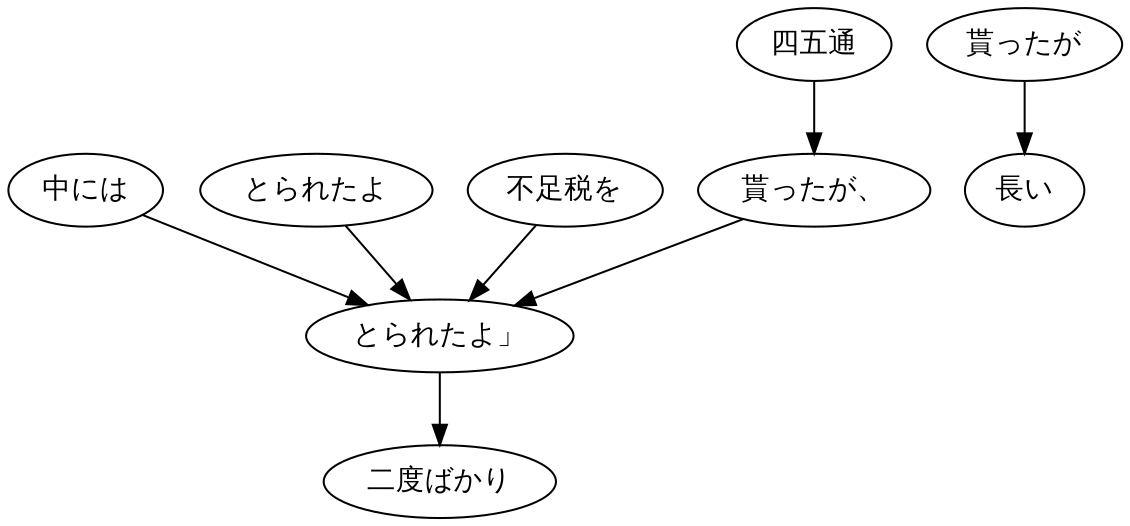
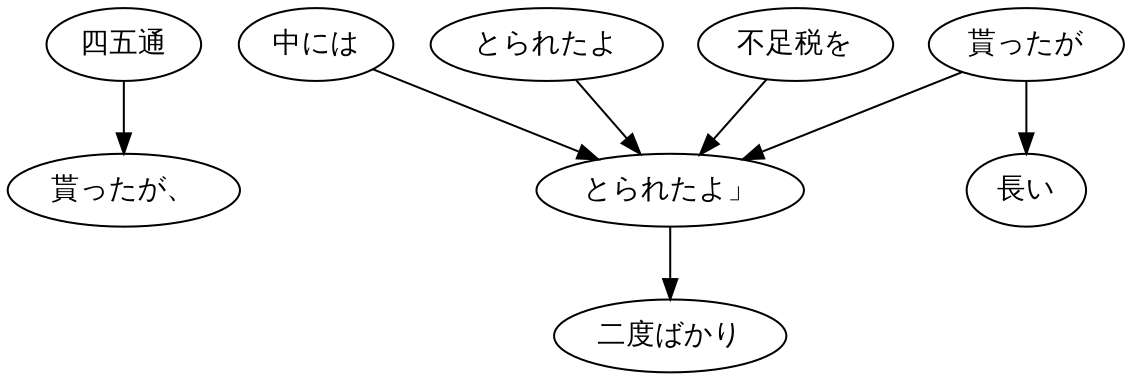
  digraph {
    fontname=Inter
    node [fontname=Inter]
    edge [fontname=Inter]
    n1 [label="貰ったが、"]
    n2 [label="とられたよ」"]
    n3 [label="四五通"]
    n4 [label="二度ばかり"]
    n5 [label="中には"]
    n6 [label="貰ったが"]
    n7 [label="長い"]
    n8 [label="とられたよ"]
    n9 [label="不足税を"]
-   n1 -> n2
+   n6 -> n2
    n2 -> n4
    n3 -> n1
    n5 -> n2
    n6 -> n7
    n8 -> n2
    n9 -> n2
  }
